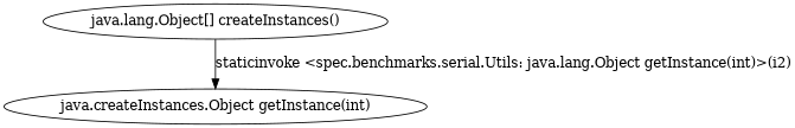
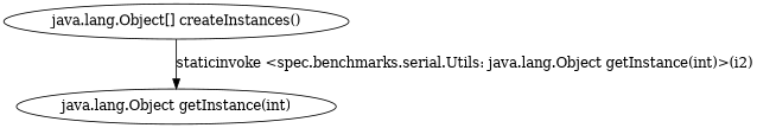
  digraph {
-   n1 [label="java.createInstances.Object getInstance(int)"]
+   n1 [label="java.lang.Object getInstance(int)"]
    n2 [label="java.lang.Object[] createInstances()"]
    n2 -> n1 [label="staticinvoke <spec.benchmarks.serial.Utils: java.lang.Object getInstance(int)>(i2)"]
  }
